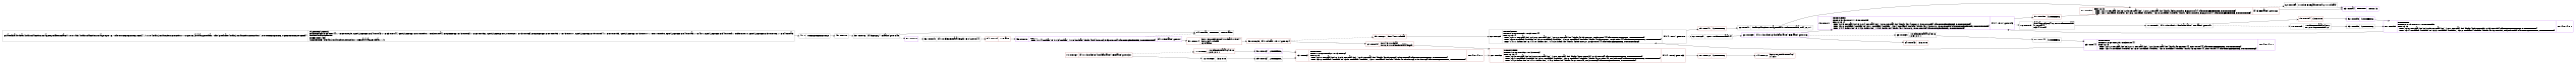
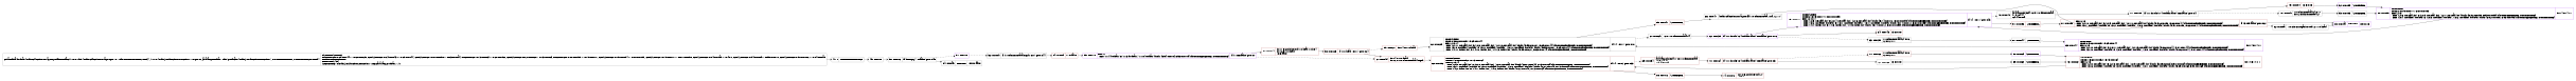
  digraph {
    rankdir=LR
    node [color=gray40 shape=record]
    edge [arrowhead=vee]
    n1 [label="{47\:\ ?|MTH_ENTER_BLOCK\l}"]
    n2 [label="{49\:\ 0x0000}"]
    n3 [label="{50\:\ 0x0006|if (isEmpty() != false) goto L45\l}"]
    n4 [color=purple label="{51\:\ 0x0008}"]
    n5 [label="{84\:\ 0x00a5|RETURN\l|return false\l}"]
    n6 [label="{52\:\ 0x000b|if (r10.elementData.length != 0) goto L44\l}"]
    n7 [color=brown label="{54\:\ 0x000f|r1 = false\l}"]
    n8 [color=purple label="{55\:\ 0x0010|PHI: r1 \l  PHI: (r1v4 boolean) = (r1v3 boolean), (r1v8 boolean) binds: [B:54:0x000f, B:53:0x000d] A[DONT_GENERATE, DONT_INLINE]\l|if (r1 == false) goto L7\l}"]
    n9 [color=brown label="{57\:\ 0x0014|int r1 = positiveMod(r10.head + size())\lint r2 = r10.head\lr3 = false\l}"]
    n10 [color=brown label="{58\:\ 0x0025|if (r10.head \>= r1) goto L24\l}"]
    n11 [color=brown label="{59\:\ 0x0027|int r4 = r10.head\l}"]
    n12 [color=brown label="{67\:\ 0x004d|int r4 = r10.head\lint r6 = r10.elementData.length\l}"]
    n13 [label="{60\:\ 0x0029|LOOP_START\lLOOP:0: B:60:0x0029\-\>B:65:0x0044\lPHI: r2 r3 r4 \l  PHI: (r2v11 'newTail' int) = (r2v2 'newTail' int), (r2v12 'newTail' int) binds: [B:59:0x0027, B:65:0x0044] A[DONT_GENERATE, DONT_INLINE]\l  PHI: (r3v8 'modified' boolean) = (r3v0 'modified' boolean), (r3v10 'modified' boolean) binds: [B:59:0x0027, B:65:0x0044] A[DONT_GENERATE, DONT_INLINE]\l  PHI: (r4v11 'index' int) = (r4v10 'index' int), (r4v13 'index' int) binds: [B:59:0x0027, B:65:0x0044] A[DONT_GENERATE, DONT_INLINE]\l|if (r4 \>= r1) goto L18\l}"]
    n14 [color=brown label="{68\:\ 0x0052|LOOP_START\lLOOP:1: B:68:0x0052\-\>B:73:0x006f\lPHI: r2 r3 r4 \l  PHI: (r2v3 'newTail' int) = (r2v2 'newTail' int), (r2v8 'newTail' int) binds: [B:67:0x004d, B:73:0x006f] A[DONT_GENERATE, DONT_INLINE]\l  PHI: (r3v1 'modified' boolean) = (r3v0 'modified' boolean), (r3v6 'modified' boolean) binds: [B:67:0x004d, B:73:0x006f] A[DONT_GENERATE, DONT_INLINE]\l  PHI: (r4v2 'index' int) = (r4v1 'index' int), (r4v6 'index' int) binds: [B:67:0x004d, B:73:0x006f] A[DONT_GENERATE, DONT_INLINE]\l|if (r4 \>= r6) goto L33\l}"]
    n15 [label="{61\:\ 0x002b|r6 = r10.elementData[r4]\l}"]
    n16 [color=brown label="{85\:\ 0x0047|SYNTHETIC\l}"]
    n17 [color=purple label="{62\:\ 0x0039|if (r11.invoke(r6).booleanValue() == false) goto L16\l}"]
    n18 [label="{66\:\ 0x0047|kotlin.collections.ArraysKt.fill(r10.elementData, null, r2, r1)\l}"]
    n19 [label="{63\:\ 0x003b|r10.elementData[r2] = r6\lr2 = r2 + 1\l}"]
    n20 [color=brown label="{64\:\ 0x0043|r3 = true\l}"]
    n21 [color=purple label="{75\:\ 0x0077|LOOP_START\lLOOP:2: B:75:0x0077\-\>B:80:0x0095\lPHI: r2 r3 r4 \l  PHI: (r2v5 'newTail' int) = (r2v4 'newTail' int), (r2v6 'newTail' int) binds: [B:74:0x0072, B:80:0x0095] A[DONT_GENERATE, DONT_INLINE]\l  PHI: (r3v2 'modified' boolean) = (r3v1 'modified' boolean), (r3v4 'modified' boolean) binds: [B:74:0x0072, B:80:0x0095] A[DONT_GENERATE, DONT_INLINE]\l  PHI: (r4v4 'index' int) = (r4v3 'index' int), (r4v5 'index' int) binds: [B:74:0x0072, B:80:0x0095] A[DONT_GENERATE, DONT_INLINE]\l|if (r4 \>= r1) goto L43\l}"]
    n22 [label="{87\:\ 0x0044|SYNTHETIC\l}"]
    n23 [color=purple label="{65\:\ 0x0044|LOOP_END\lLOOP:0: B:60:0x0029\-\>B:65:0x0044\lPHI: r2 r3 \l  PHI: (r2v12 'newTail' int) = (r2v11 'newTail' int), (r2v13 'newTail' int) binds: [B:86:0x0044, B:87:0x0044] A[DONT_GENERATE, DONT_INLINE]\l  PHI: (r3v10 'modified' boolean) = (r3v9 'modified' boolean), (r3v8 'modified' boolean) binds: [B:86:0x0044, B:87:0x0044] A[DONT_GENERATE, DONT_INLINE]\l|int r4 = r4 + 1\l}"]
    n24 [color=brown label="{81\:\ 0x0098|PHI: r2 r3 \l  PHI: (r2v10 'newTail' int) = (r2v5 'newTail' int), (r2v11 'newTail' int) binds: [B:91:0x0098, B:66:0x0047] A[DONT_GENERATE, DONT_INLINE]\l  PHI: (r3v7 'modified' boolean) = (r3v2 'modified' boolean), (r3v8 'modified' boolean) binds: [B:91:0x0098, B:66:0x0047] A[DONT_GENERATE, DONT_INLINE]\l|if (r3 == false) goto L22\l}"]
    n25 [label="{82\:\ 0x009a|r10.size = negativeMod(r2 \- r10.head)\l}"]
    n26 [color=purple label="{83\:\ 0x00a4|RETURN\l|return r3\l}"]
+   n27 [color=brown label="{69\:\ 0x0054|java.lang.Object[] r7 = r10.elementData\lr8 = r7[r4]\lr7[r4] = null\l}"]
    n28 [color=brown label="{88\:\ 0x0072|SYNTHETIC\l}"]
    n29 [color=brown label="{70\:\ 0x0064|if (r11.invoke(r8).booleanValue() == false) goto L31\l}"]
    n30 [color=brown label="{74\:\ 0x0072|int r2 = positiveMod(r2)\lr4 = 0\l}"]
    n31 [color=brown label="{71\:\ 0x0066|r10.elementData[r2] = r8\lr2 = r2 + 1\l}"]
    n32 [label="{72\:\ 0x006e|r3 = true\l}"]
    n33 [color=purple label="{90\:\ 0x006f|SYNTHETIC\l}"]
    n34 [label="{89\:\ 0x006f|SYNTHETIC\l}"]
    n35 [color=brown label="{73\:\ 0x006f|LOOP_END\lLOOP:1: B:68:0x0052\-\>B:73:0x006f\lPHI: r2 r3 \l  PHI: (r2v8 'newTail' int) = (r2v3 'newTail' int), (r2v9 'newTail' int) binds: [B:89:0x006f, B:90:0x006f] A[DONT_GENERATE, DONT_INLINE]\l  PHI: (r3v6 'modified' boolean) = (r3v5 'modified' boolean), (r3v1 'modified' boolean) binds: [B:89:0x006f, B:90:0x006f] A[DONT_GENERATE, DONT_INLINE]\l|int r4 = r4 + 1\l}"]
    n36 [label="{76\:\ 0x0079|java.lang.Object[] r6 = r10.elementData\lr7 = r6[r4]\lr6[r4] = null\l}"]
    n37 [color=brown label="{91\:\ 0x0098|SYNTHETIC\l}"]
    n38 [label="{77\:\ 0x0089|if (r11.invoke(r7).booleanValue() == false) goto L41\l}"]
    n39 [label="{78\:\ 0x008b|r10.elementData[r2] = r7\lint r2 = incremented(r2)\l}"]
    n40 [color=brown label="{79\:\ 0x0094|r3 = true\l}"]
    n41 [label="{93\:\ 0x0095|SYNTHETIC\l}"]
    n42 [color=purple label="{92\:\ 0x0095|SYNTHETIC\l}"]
    n43 [color=purple label="{80\:\ 0x0095|LOOP_END\lLOOP:2: B:75:0x0077\-\>B:80:0x0095\lPHI: r2 r3 \l  PHI: (r2v6 'newTail' int) = (r2v5 'newTail' int), (r2v7 'newTail' int) binds: [B:92:0x0095, B:93:0x0095] A[DONT_GENERATE, DONT_INLINE]\l  PHI: (r3v4 'modified' boolean) = (r3v3 'modified' boolean), (r3v2 'modified' boolean) binds: [B:92:0x0095, B:93:0x0095] A[DONT_GENERATE, DONT_INLINE]\l|int r4 = r4 + 1\l}"]
    n44 [label="{private final boolean kotlin.collections.ArrayDeque.filterInPlace((r10v0 'this' kotlin.collections.ArrayDeque\<E\> A[IMMUTABLE_TYPE, THIS]), (r11v0 kotlin.jvm.functions.Function1\<? super E, java.lang.Boolean\> A[D('predicate' kotlin.jvm.functions.Function1), IMMUTABLE_TYPE, METHOD_ARGUMENT]))  | USE_LINES_HINTS\lBACK_EDGE: B:65:0x0044 \-\> B:60:0x0029, CROSS_EDGE: B:64:0x0043 \-\> B:65:0x0044, CROSS_EDGE: B:81:0x0098 \-\> B:83:0x00a4, BACK_EDGE: B:73:0x006f \-\> B:68:0x0052, CROSS_EDGE: B:72:0x006e \-\> B:73:0x006f, BACK_EDGE: B:80:0x0095 \-\> B:75:0x0077, CROSS_EDGE: B:79:0x0094 \-\> B:80:0x0095, CROSS_EDGE: B:75:0x0077 \-\> B:81:0x0098, CROSS_EDGE: B:84:0x00a5 \-\> B:48:?, CROSS_EDGE: B:54:0x000f \-\> B:55:0x0010, CROSS_EDGE: B:50:0x0006 \-\> B:84:0x00a5\lINLINE_NOT_NEEDED\lTYPE_VARS: [E]\lSIGNATURE: (Lkotlin\/jvm\/functions\/Function1\<\-TE;Ljava\/lang\/Boolean;\>;)Z\l}"]
    n1 -> n2
    n2 -> n3
    n3 -> n4 [arrowhead=dot style=dashed]
    n3 -> n5
    n4 -> n6 [arrowhead=dot style=dashed]
    n6 -> n7 [arrowhead=dot]
    n7 -> n8
-   n8 -> n5 [style=dashed]
+   n8 -> n12 [style=dashed]
    n8 -> n9
    n9 -> n10
    n10 -> n11 [style=dashed]
    n10 -> n12
    n11 -> n13 [arrowhead=dot]
    n12 -> n14
    n13 -> n15 [style=dashed]
    n13 -> n16 [arrowhead=dot]
+   n14 -> n27 [style=dashed]
    n14 -> n28 [arrowhead=dot]
    n15 -> n17
    n16 -> n18
    n17 -> n19 [arrowhead=dot style=dashed]
    n17 -> n20 [arrowhead=dot]
    n17 -> n21 [arrowhead=dot]
    n18 -> n24 [arrowhead=dot]
    n19 -> n22
    n21 -> n36 [style=dashed]
    n21 -> n37
    n22 -> n23 [arrowhead=dot]
    n23 -> n13
    n24 -> n25 [arrowhead=dot style=dashed]
    n24 -> n26
    n25 -> n26
+   n27 -> n29 [arrowhead=dot]
    n28 -> n30 [arrowhead=dot]
    n29 -> n31 [arrowhead=dot style=dashed]
    n29 -> n32
    n31 -> n33 [arrowhead=dot]
    n32 -> n34 [arrowhead=dot]
    n33 -> n35 [arrowhead=dot]
    n34 -> n35 [arrowhead=dot]
    n35 -> n14
    n36 -> n38 [arrowhead=dot]
    n37 -> n24 [arrowhead=dot]
    n38 -> n39 [style=dashed]
    n38 -> n40
    n39 -> n41 [arrowhead=dot]
    n40 -> n42 [arrowhead=dot]
    n41 -> n43 [arrowhead=dot]
    n42 -> n43
    n43 -> n21 [arrowhead=dot]
    n44 -> n1
  }
